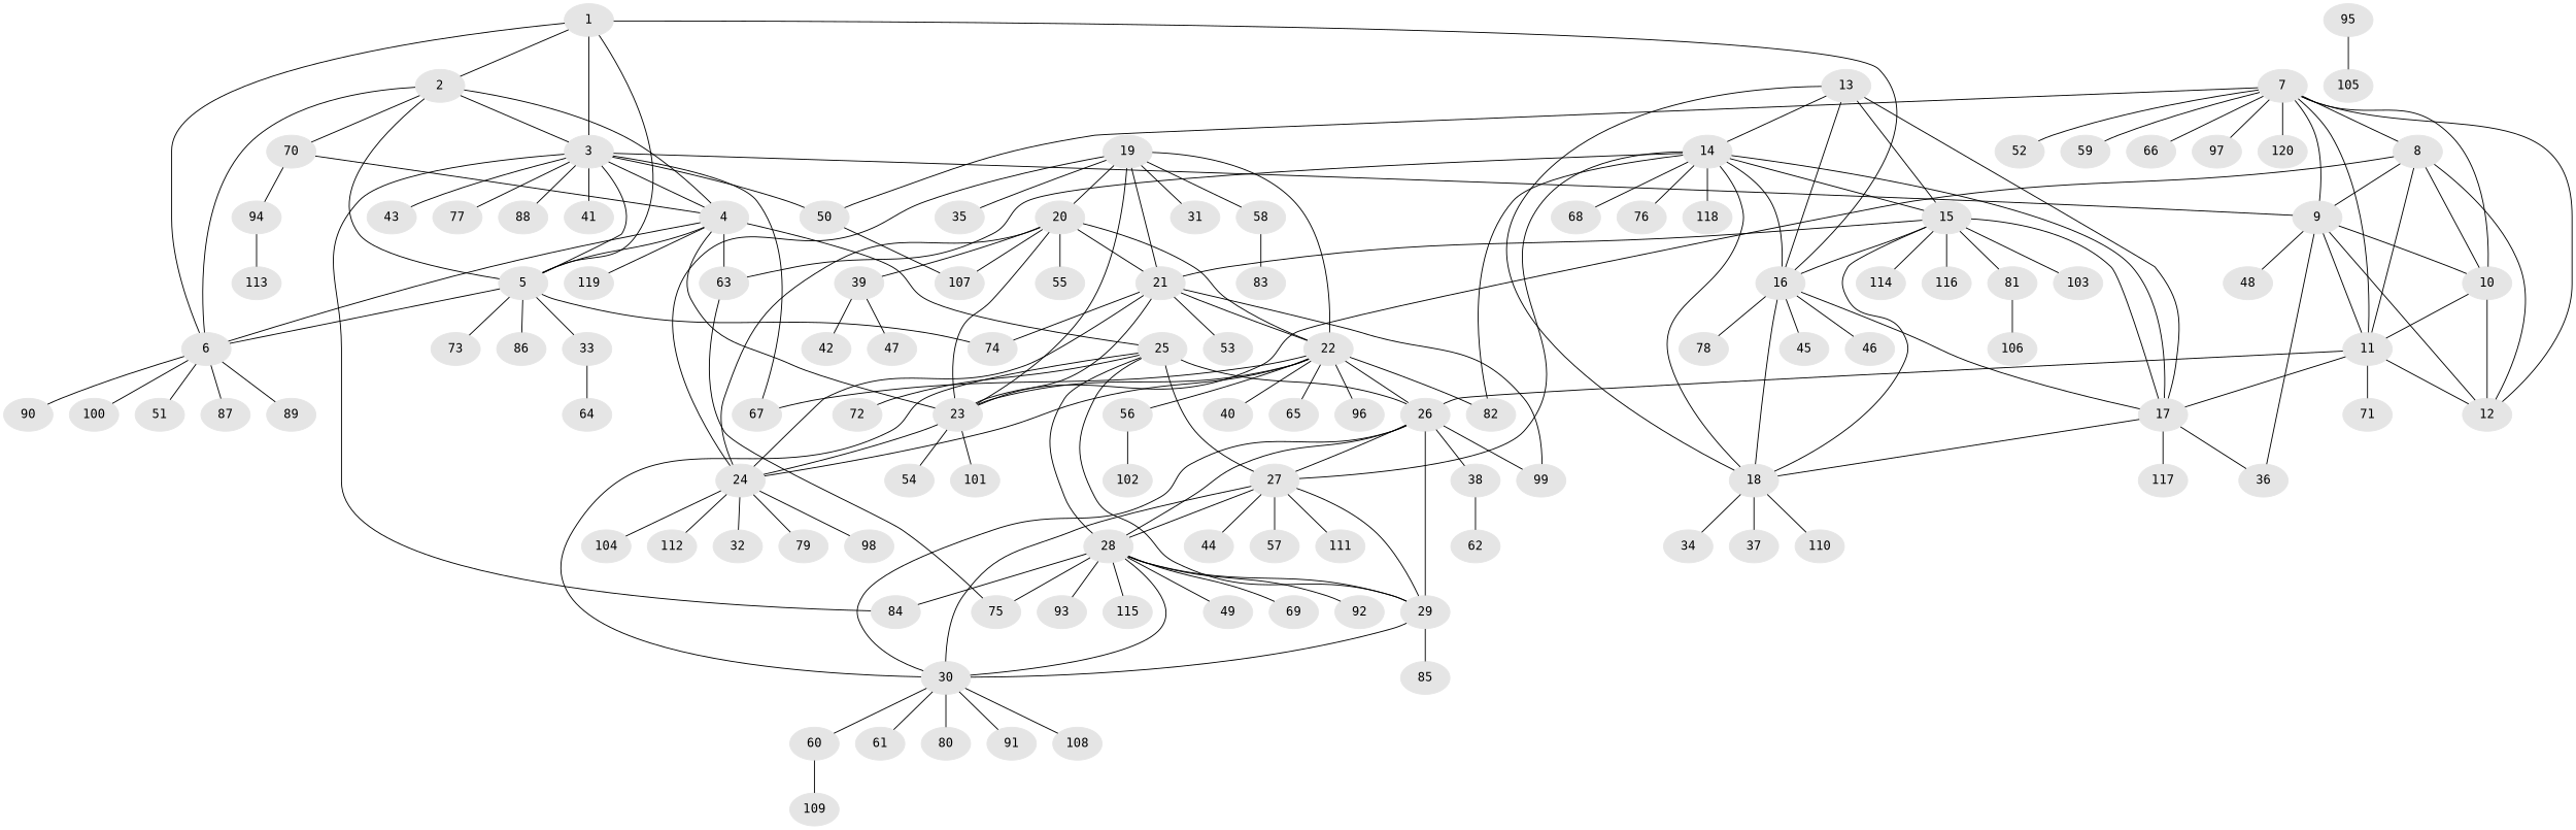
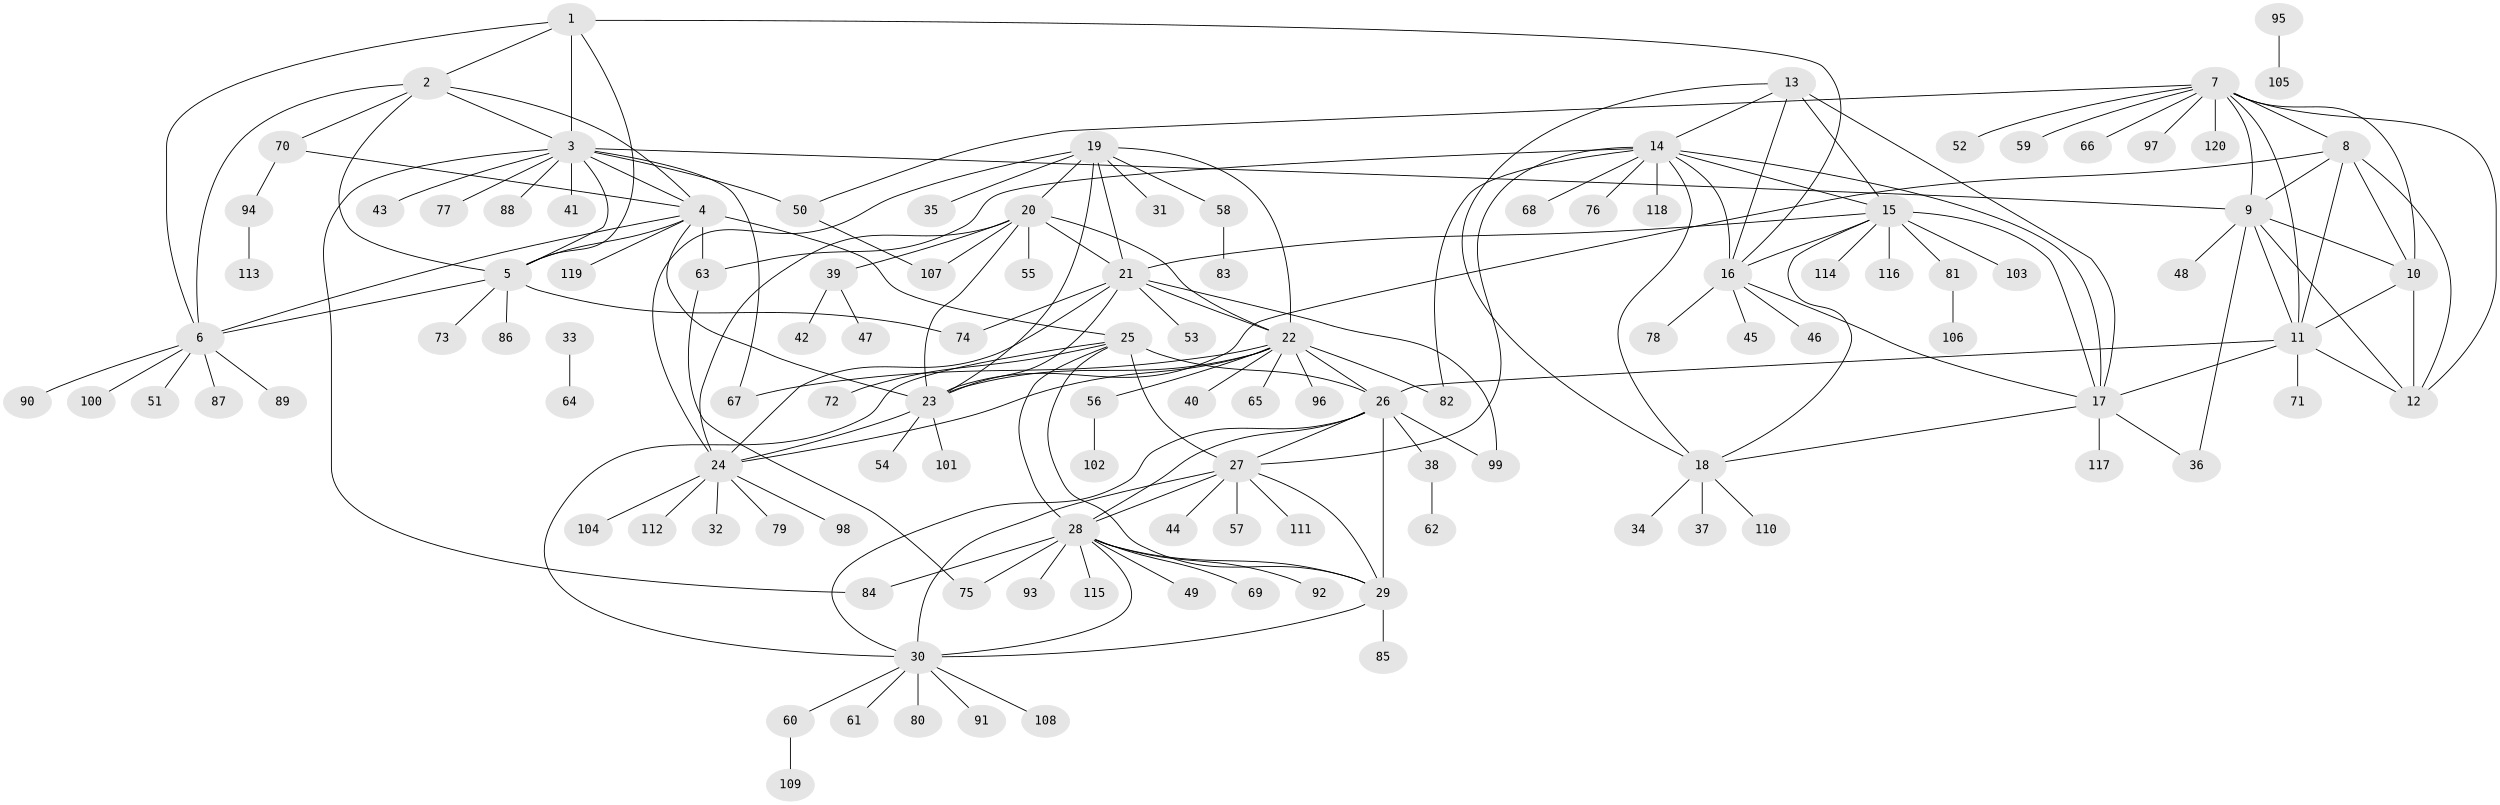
  graph {
    fontname="DejaVu Sans Mono"
    node [color=gray90 fontname="DejaVu Sans Mono" style=filled]
    edge [fontname="DejaVu Sans Mono"]
    1
    2
    3
    5
    6
    16
    4
    70
    9
    41
    43
    50
    67
    77
    84
    88
    23
    25
    63
    119
    33
    73
    74
    86
    51
    87
    89
    90
    100
    17
    18
    45
    46
    78
    94
    10
    11
    12
    36
    48
    107
    24
    54
    101
    26
    27
    28
    29
    30
    72
    75
    64
    7
    8
    52
    59
    66
    97
    120
    71
    117
    99
    38
    13
    14
    15
    68
    76
    82
    118
    21
    81
    103
    114
    116
    34
    37
    110
    44
    57
    111
    22
    53
    106
    19
    20
    31
    35
    58
    39
    55
    40
    56
    65
    96
    32
    79
    98
    104
    112
    83
    42
    47
    102
    95
    105
    49
    69
    92
    93
    115
    85
    60
    61
    80
    91
    108
    62
    109
    113
    1 -- 2
    1 -- 3
    1 -- 5
    1 -- 6
    1 -- 16
    2 -- 3
    2 -- 5
    2 -- 6
    2 -- 4
    2 -- 70
    3 -- 5
    3 -- 4
    3 -- 9
    3 -- 41
    3 -- 43
    3 -- 50
    3 -- 67
    3 -- 77
    3 -- 84
    3 -- 88
    5 -- 6
-   5 -- 33
    5 -- 73
    5 -- 74
    5 -- 86
    6 -- 51
    6 -- 87
    6 -- 89
    6 -- 90
    6 -- 100
    16 -- 17
-   16 -- 18
    16 -- 45
    16 -- 46
    16 -- 78
    4 -- 5
    4 -- 6
    4 -- 23
    4 -- 25
    4 -- 63
    4 -- 119
    70 -- 4
    70 -- 94
    9 -- 10
    9 -- 11
    9 -- 12
    9 -- 36
    9 -- 48
    50 -- 107
    23 -- 24
    23 -- 54
    23 -- 101
    25 -- 26
    25 -- 27
    25 -- 28
    25 -- 29
    25 -- 30
    25 -- 72
    63 -- 75
    33 -- 64
    17 -- 18
    17 -- 36
    17 -- 117
    18 -- 34
    18 -- 37
    18 -- 110
    94 -- 113
    10 -- 11
    10 -- 12
    11 -- 17
    11 -- 12
    11 -- 26
    11 -- 71
    24 -- 32
    24 -- 79
    24 -- 98
    24 -- 104
    24 -- 112
    26 -- 27
    26 -- 28
    26 -- 29
    26 -- 30
    26 -- 99
    26 -- 38
    27 -- 28
    27 -- 29
    27 -- 30
    27 -- 44
    27 -- 57
    27 -- 111
    28 -- 84
    28 -- 29
    28 -- 30
    28 -- 75
    28 -- 49
    28 -- 69
    28 -- 92
    28 -- 93
    28 -- 115
    29 -- 30
    29 -- 85
    30 -- 60
    30 -- 61
    30 -- 80
    30 -- 91
    30 -- 108
    7 -- 9
    7 -- 50
    7 -- 10
    7 -- 11
    7 -- 12
    7 -- 8
    7 -- 52
    7 -- 59
    7 -- 66
    7 -- 97
    7 -- 120
    8 -- 9
    8 -- 23
    8 -- 10
    8 -- 11
    8 -- 12
    38 -- 62
    13 -- 16
    13 -- 17
    13 -- 18
    13 -- 14
    13 -- 15
    14 -- 16
    14 -- 63
    14 -- 17
    14 -- 18
    14 -- 27
    14 -- 15
    14 -- 68
    14 -- 76
    14 -- 82
    14 -- 118
    15 -- 16
    15 -- 17
    15 -- 18
    15 -- 21
    15 -- 81
    15 -- 103
    15 -- 114
    15 -- 116
    21 -- 23
    21 -- 74
    21 -- 24
    21 -- 99
    21 -- 22
    21 -- 53
    81 -- 106
    22 -- 67
    22 -- 23
    22 -- 24
    22 -- 26
    22 -- 82
    22 -- 40
    22 -- 56
    22 -- 65
    22 -- 96
    19 -- 23
    19 -- 24
    19 -- 21
    19 -- 22
    19 -- 20
    19 -- 31
    19 -- 35
    19 -- 58
    20 -- 23
    20 -- 107
    20 -- 24
    20 -- 21
    20 -- 22
    20 -- 39
    20 -- 55
    58 -- 83
    39 -- 42
    39 -- 47
    56 -- 102
    95 -- 105
    60 -- 109
  }
